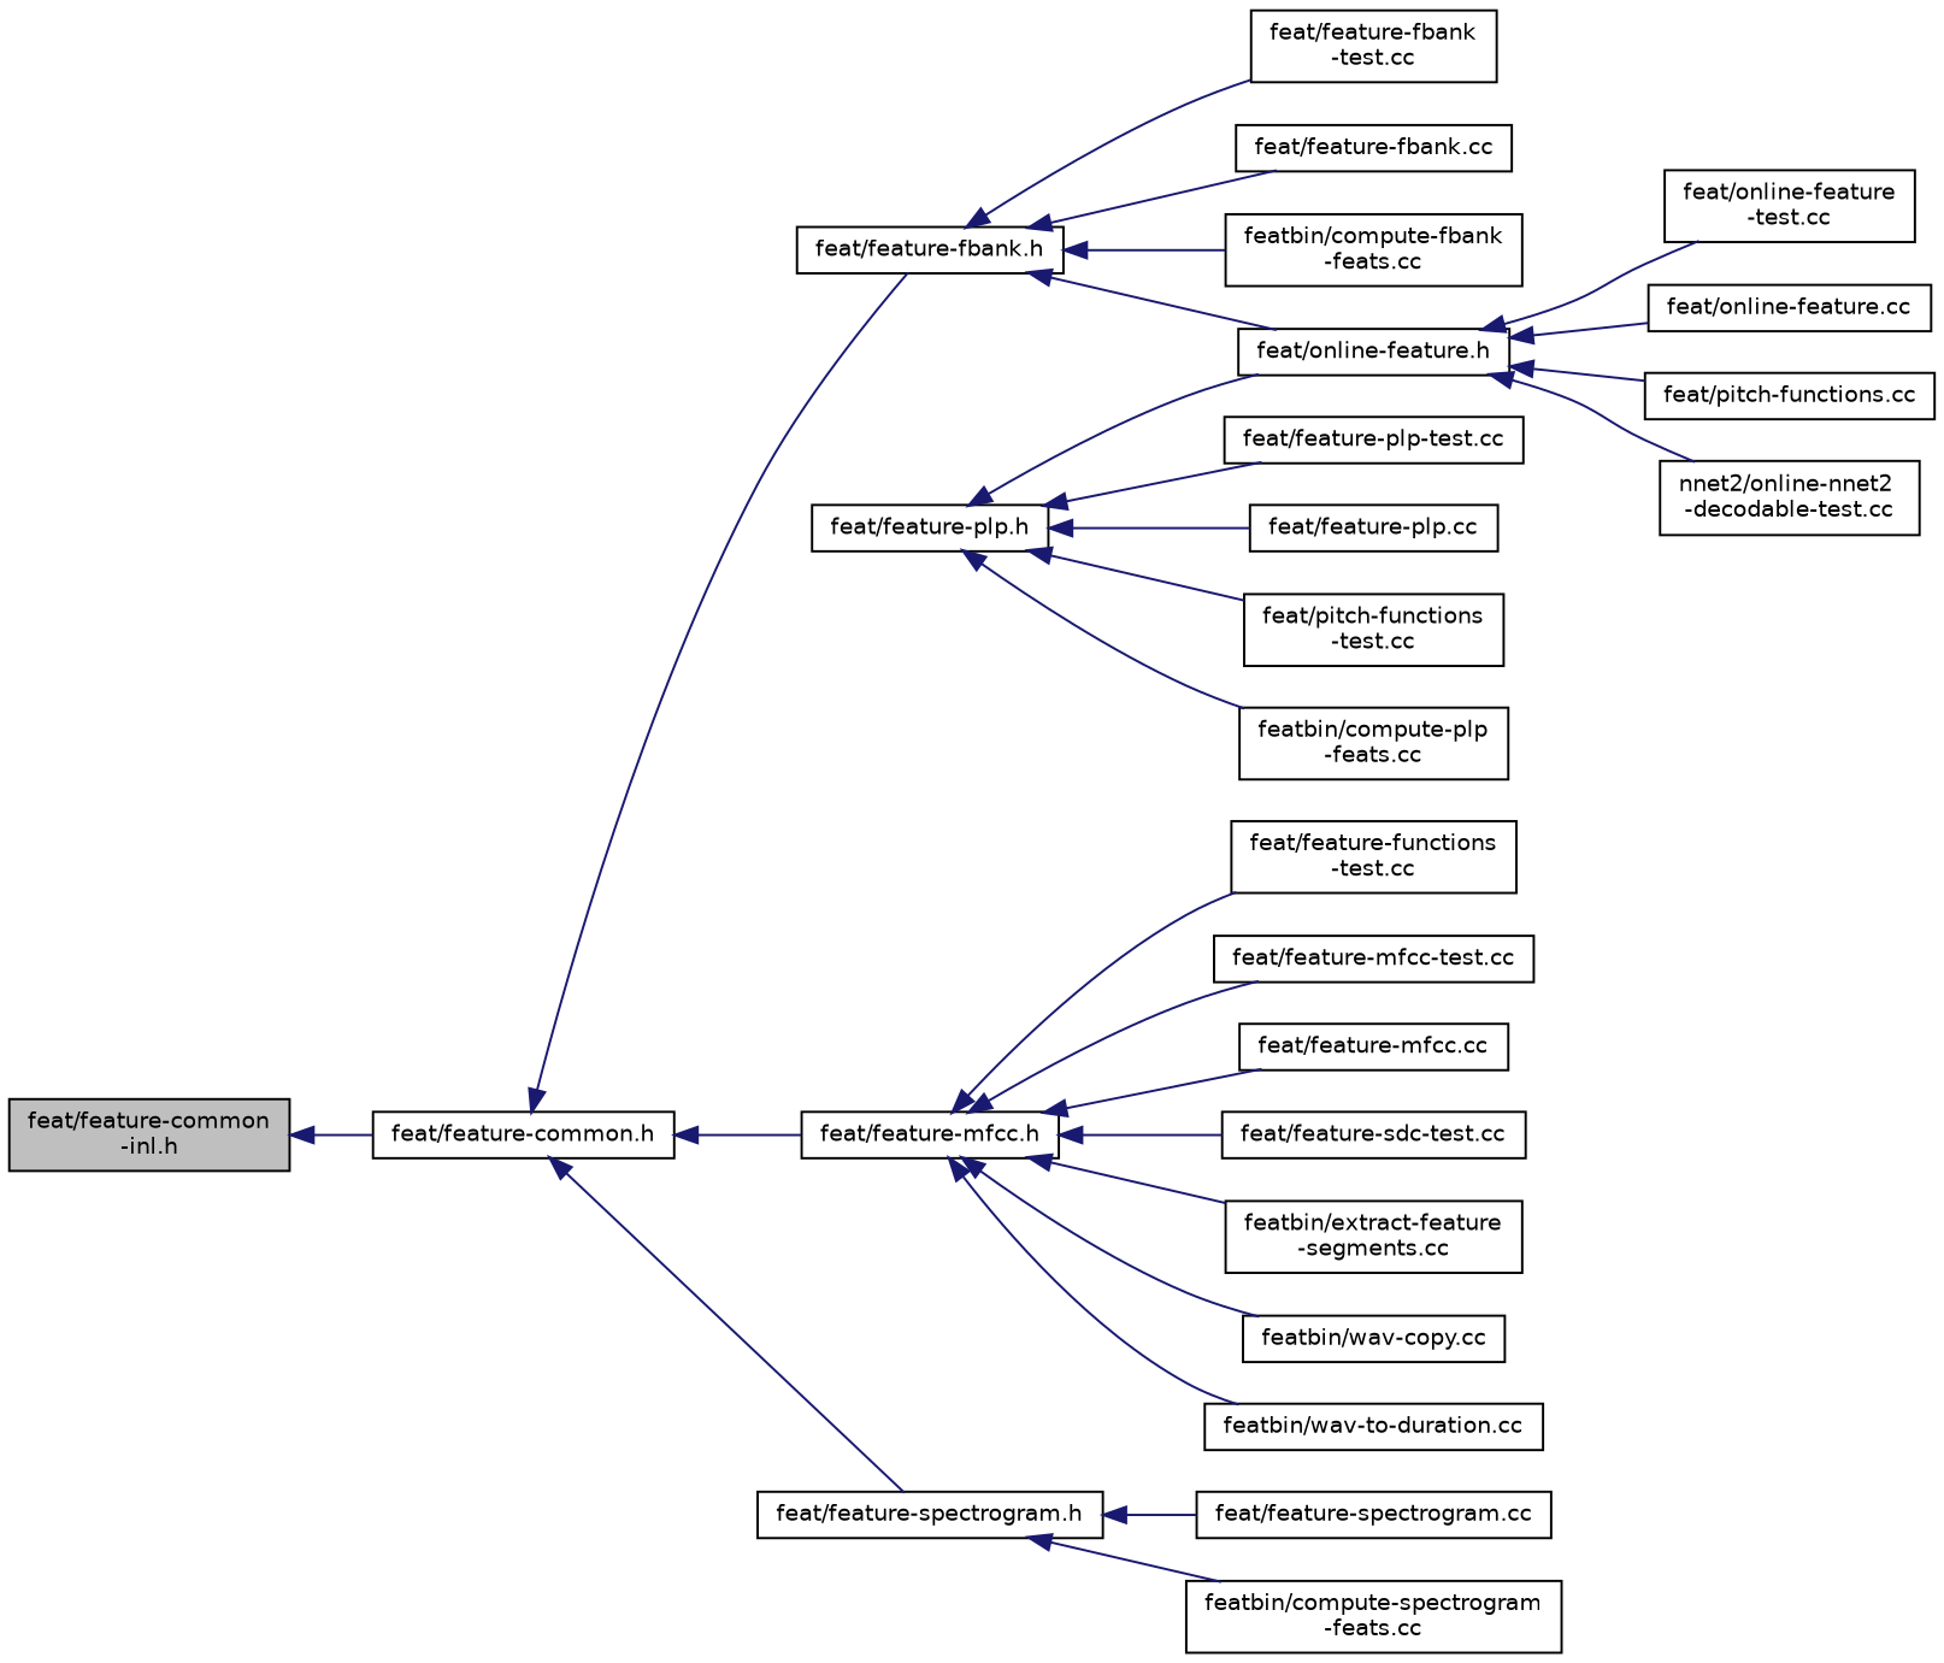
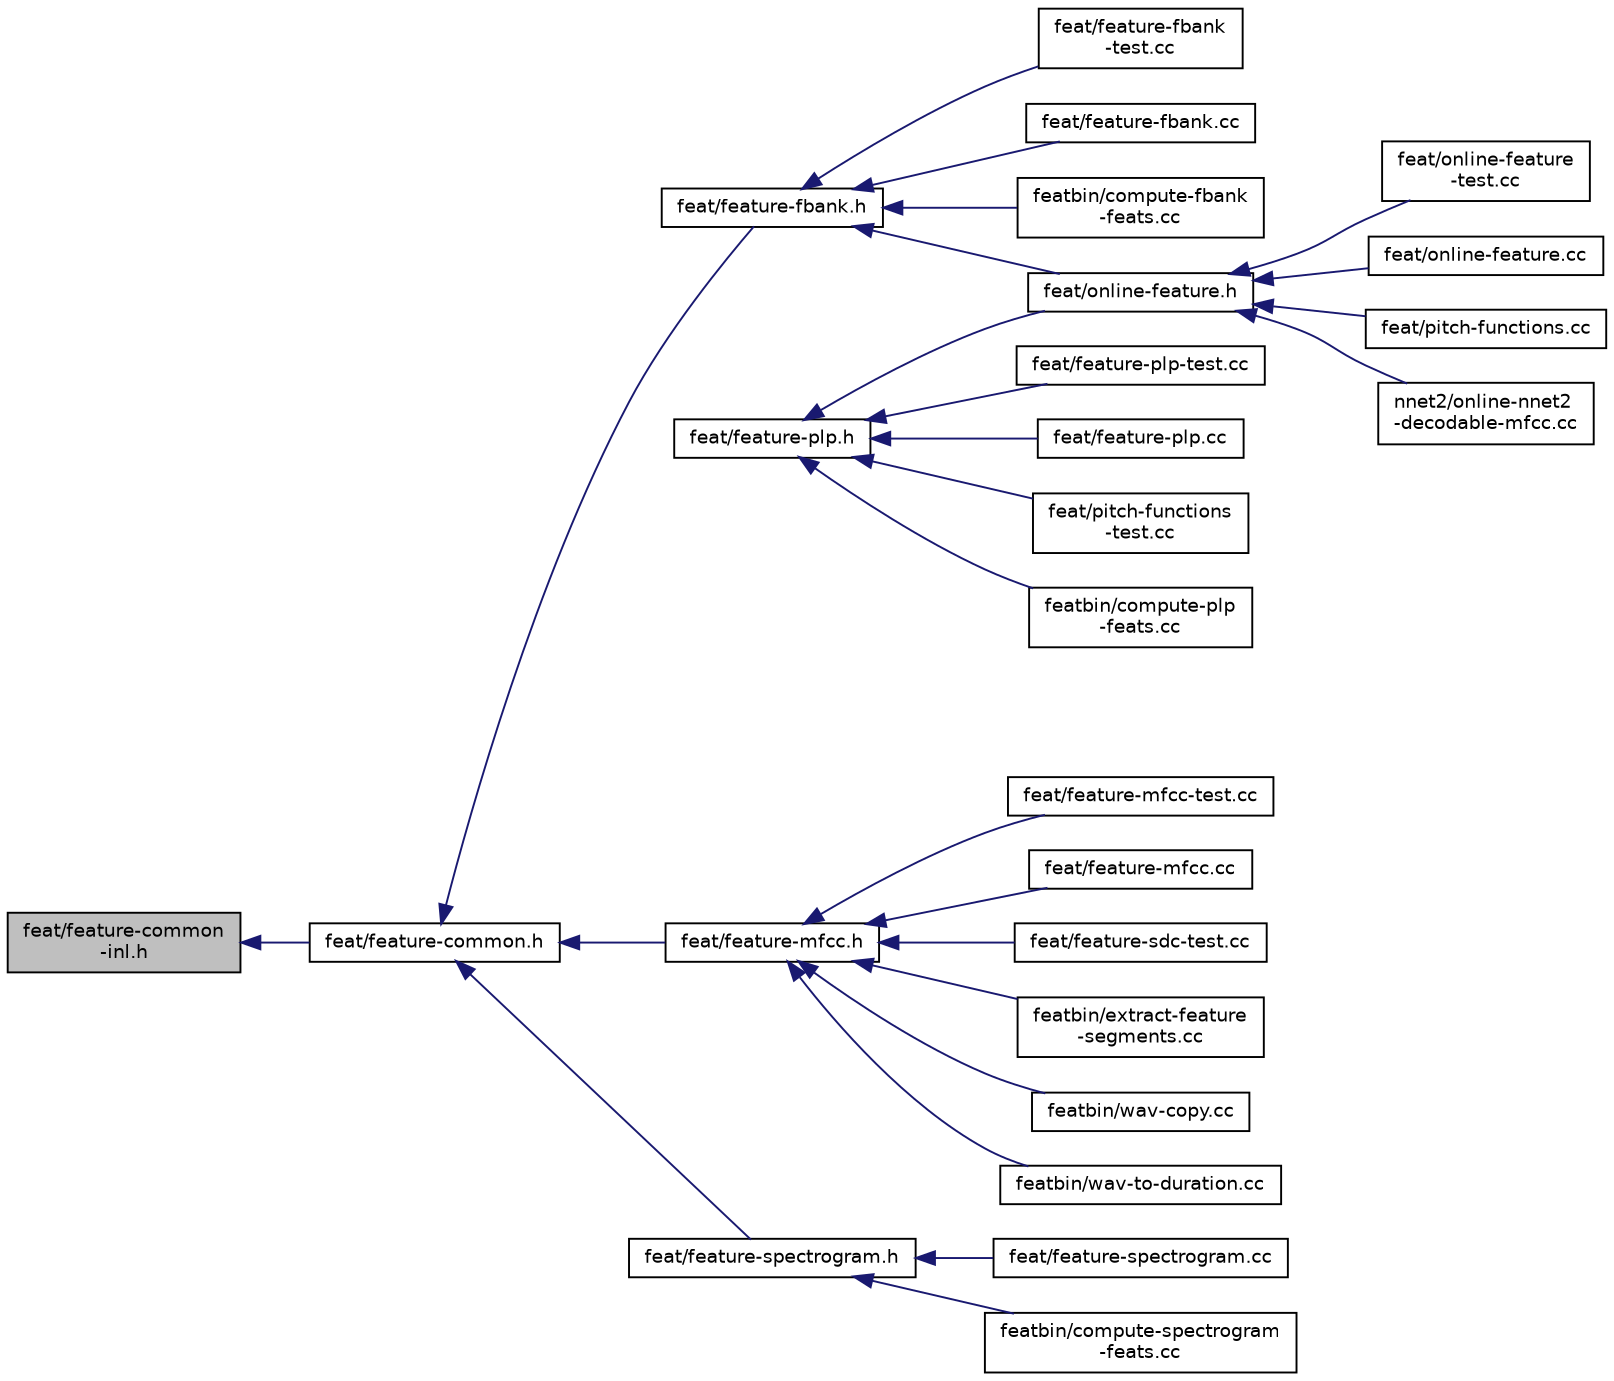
  digraph {
    rankdir=LR
    node [color=black fillcolor=white fontname=Helvetica fontsize=10 shape=record style=filled]
    edge [color=midnightblue dir=back fontname=Helvetica fontsize=10 labelfontname=Helvetica labelfontsize=10 style=solid]
    n1 [fillcolor=grey75 fontcolor=black height=0.2 label="feat/feature-common\l-inl.h" width=0.4]
    n2 [height=0.2 label="feat/feature-common.h" width=0.4]
    n3 [height=0.2 label="feat/feature-fbank.h" width=0.4]
    n4 [height=0.2 label="feat/feature-mfcc.h" width=0.4]
    n5 [height=0.2 label="feat/feature-spectrogram.h" width=0.4]
    n6 [height=0.2 label="feat/feature-fbank\l-test.cc" width=0.4]
    n7 [height=0.2 label="feat/feature-fbank.cc" width=0.4]
    n8 [height=0.2 label="feat/online-feature.h" width=0.4]
    n9 [height=0.2 label="featbin/compute-fbank\l-feats.cc" width=0.4]
-   n10 [height=0.2 label="feat/feature-functions\l-test.cc" width=0.4]
    n11 [height=0.2 label="feat/feature-mfcc-test.cc" width=0.4]
    n12 [height=0.2 label="feat/feature-mfcc.cc" width=0.4]
    n13 [height=0.2 label="feat/feature-sdc-test.cc" width=0.4]
    n14 [height=0.2 label="featbin/extract-feature\l-segments.cc" width=0.4]
    n15 [height=0.2 label="featbin/wav-copy.cc" width=0.4]
    n16 [height=0.2 label="featbin/wav-to-duration.cc" width=0.4]
    n17 [height=0.2 label="feat/feature-plp.h" width=0.4]
    n18 [height=0.2 label="feat/feature-plp-test.cc" width=0.4]
    n19 [height=0.2 label="feat/feature-plp.cc" width=0.4]
    n20 [height=0.2 label="feat/pitch-functions\l-test.cc" width=0.4]
    n21 [height=0.2 label="featbin/compute-plp\l-feats.cc" width=0.4]
    n22 [height=0.2 label="feat/feature-spectrogram.cc" width=0.4]
    n23 [height=0.2 label="featbin/compute-spectrogram\l-feats.cc" width=0.4]
    n24 [height=0.2 label="feat/online-feature\l-test.cc" width=0.4]
    n25 [height=0.2 label="feat/online-feature.cc" width=0.4]
    n26 [height=0.2 label="feat/pitch-functions.cc" width=0.4]
-   n27 [height=0.2 label="nnet2/online-nnet2\l-decodable-test.cc" width=0.4]
+   n27 [height=0.2 label="nnet2/online-nnet2\l-decodable-mfcc.cc" width=0.4]
    n1 -> n2
    n2 -> n3
    n2 -> n4
    n2 -> n5
    n3 -> n6
    n3 -> n7
    n3 -> n8
    n3 -> n9
-   n4 -> n10
    n4 -> n11
    n4 -> n12
    n4 -> n13
    n4 -> n14
    n4 -> n15
    n4 -> n16
    n5 -> n22
    n5 -> n23
    n8 -> n24
    n8 -> n25
    n8 -> n26
    n8 -> n27
    n17 -> n8
    n17 -> n18
    n17 -> n19
    n17 -> n20
    n17 -> n21
  }
